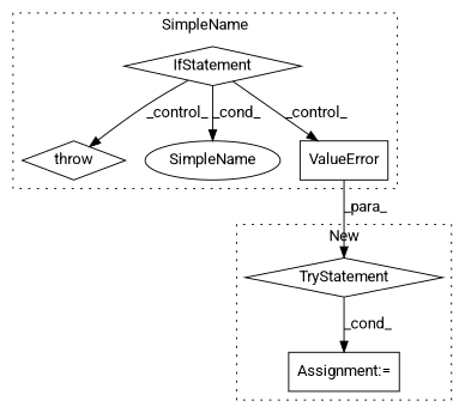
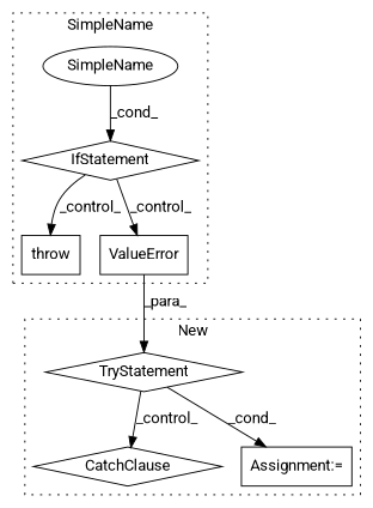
  digraph {
    fontname=Roboto
    node [fontname=Roboto shape=box]
    edge [fontname=Roboto]
-   n1 [a=53 l=6 label=throw s=18370 shape=diamond]
+   n1 [a=53 l=6 label=throw s=18370]
    n2 [a=25 l="4,2" label=IfStatement s="18297,18358" shape=diamond]
    n3 [a=42 label=SimpleName shape=ellipse]
    n4 [a=32 l="11,1" label=ValueError s="18376,18438"]
+   n5 [a=12 l="15,2" label=CatchClause s="18592,18629" shape=diamond]
    n6 [a=54 l=4 label=TryStatement s=18533 shape=diamond]
    n7 [a=7 l=1 label="Assignment:=" s=18553]
    subgraph cluster_1 {
      label=SimpleName
      style=dotted
      n1
      n2
      n3
      n4
    }
    subgraph cluster_2 {
      label=New
      style=dotted
+     n5
      n6
      n7
    }
    n2 -> n1 [label=_control_]
    n2 -> n4 [label=_control_]
-   n2 -> n3 [label=_cond_]
+   n3 -> n2 [label=_cond_]
    n4 -> n6 [label=_para_]
+   n6 -> n5 [label=_control_]
    n6 -> n7 [label=_cond_]
  }
